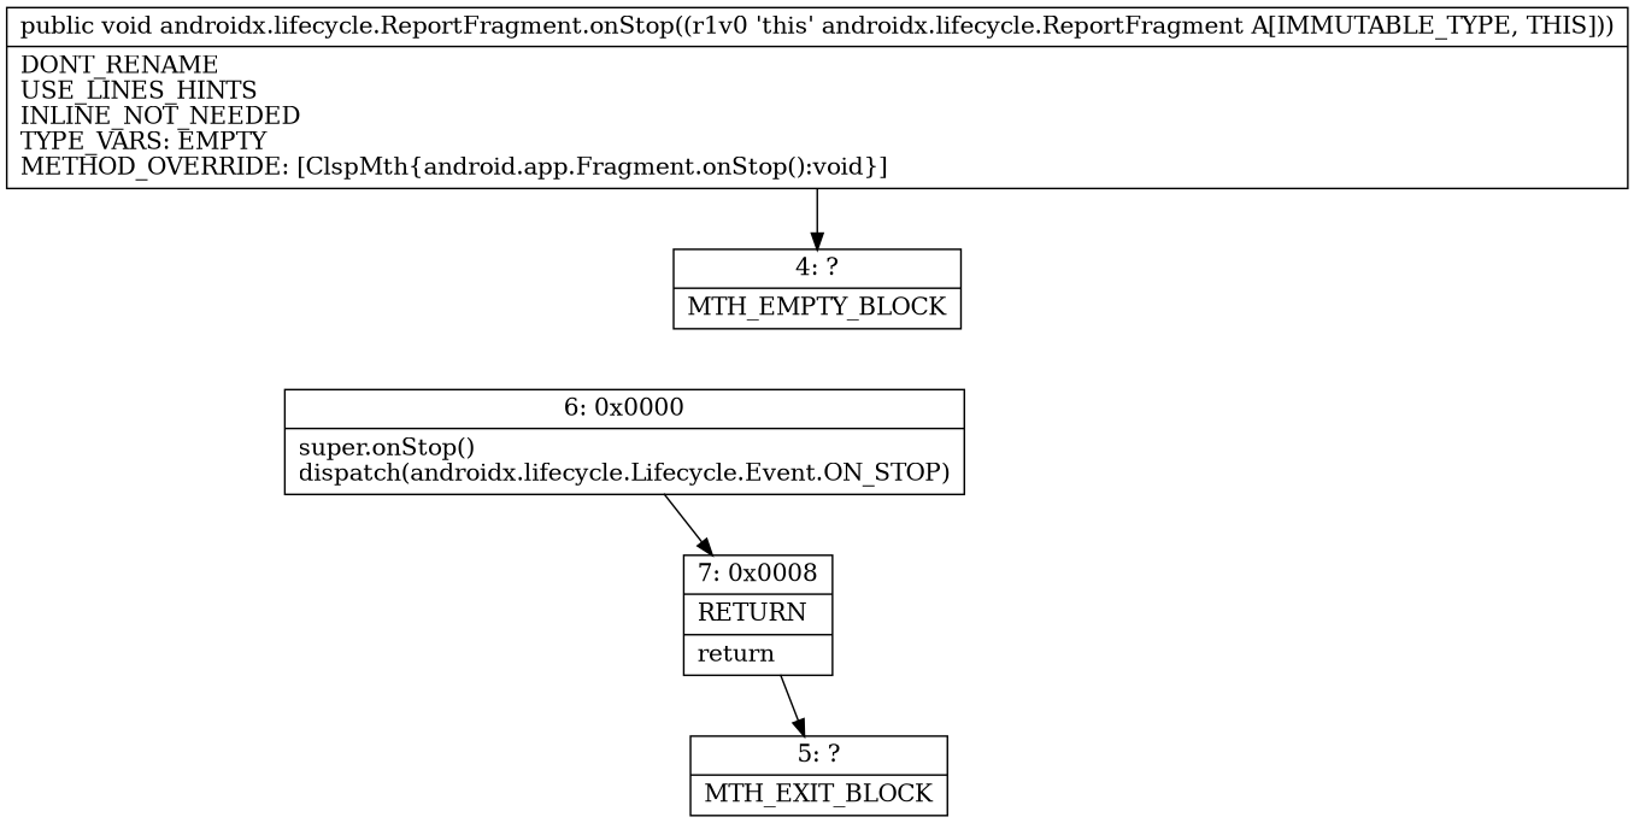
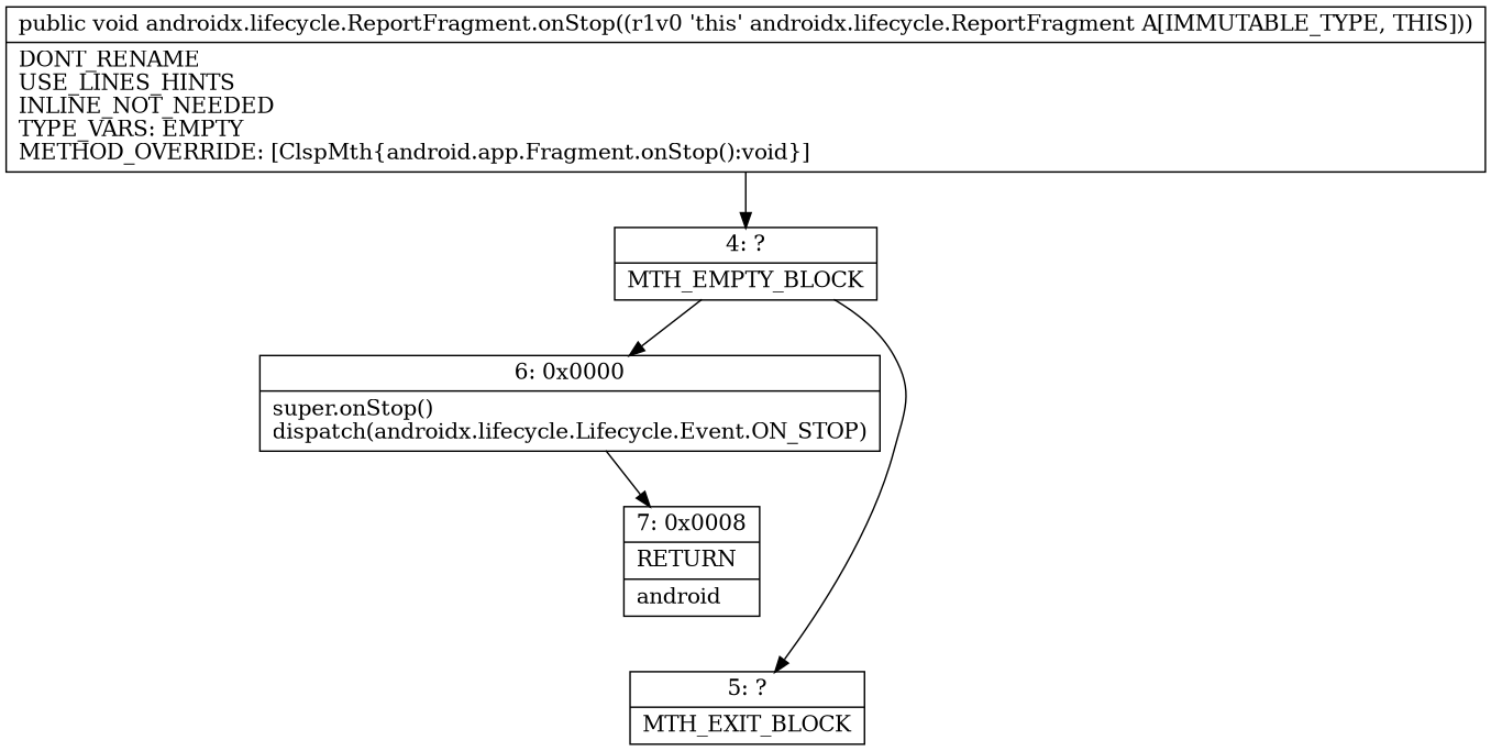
  digraph {
    node [shape=record]
    n1 [label="{4\:\ ?|MTH_EMPTY_BLOCK\l}"]
    n2 [label="{6\:\ 0x0000|super.onStop()\ldispatch(androidx.lifecycle.Lifecycle.Event.ON_STOP)\l}"]
-   n3 [label="{7\:\ 0x0008|RETURN\l|return\l}"]
+   n3 [label="{7\:\ 0x0008|RETURN\l|android\l}"]
    n4 [label="{5\:\ ?|MTH_EXIT_BLOCK\l}"]
    n5 [label="{public void androidx.lifecycle.ReportFragment.onStop((r1v0 'this' androidx.lifecycle.ReportFragment A[IMMUTABLE_TYPE, THIS]))  | DONT_RENAME\lUSE_LINES_HINTS\lINLINE_NOT_NEEDED\lTYPE_VARS: EMPTY\lMETHOD_OVERRIDE: [ClspMth\{android.app.Fragment.onStop():void\}]\l}"]
+   n1 -> n2
    n2 -> n3
-   n3 -> n4
+   n1 -> n4
    n5 -> n1
  }
